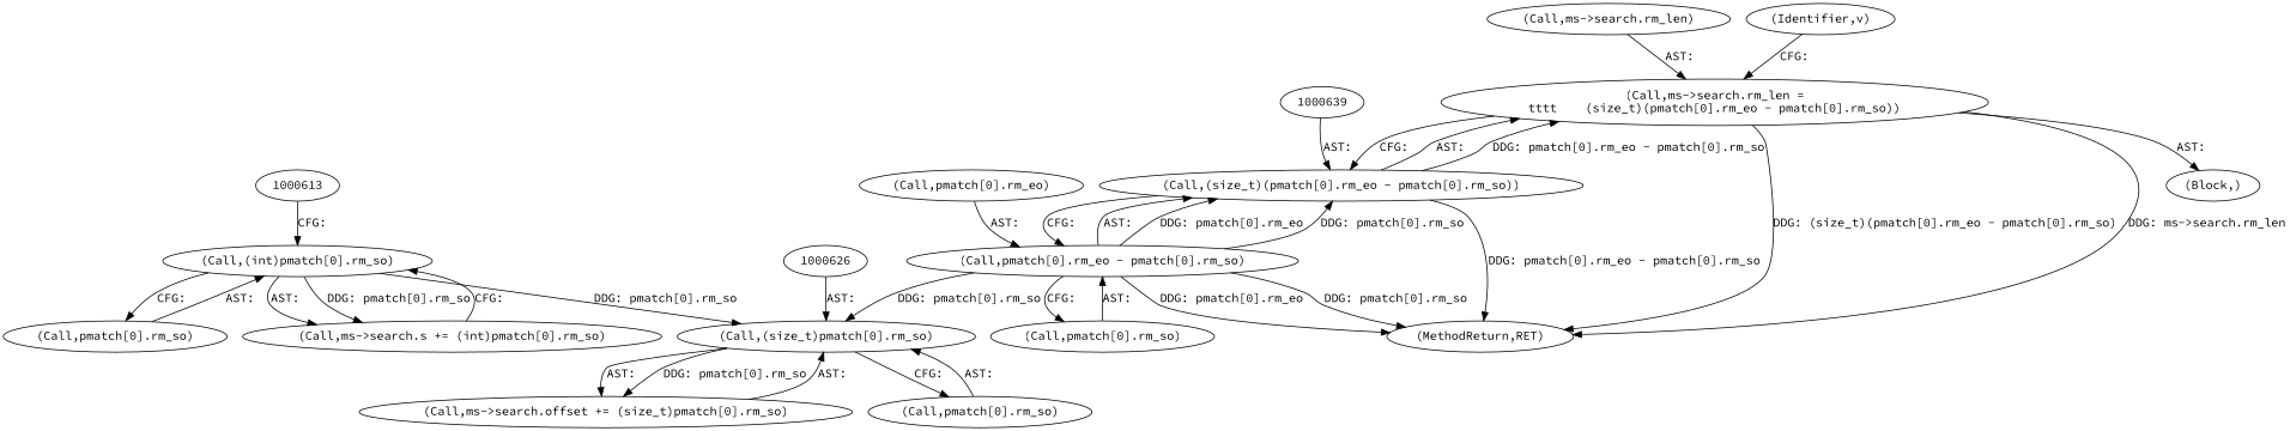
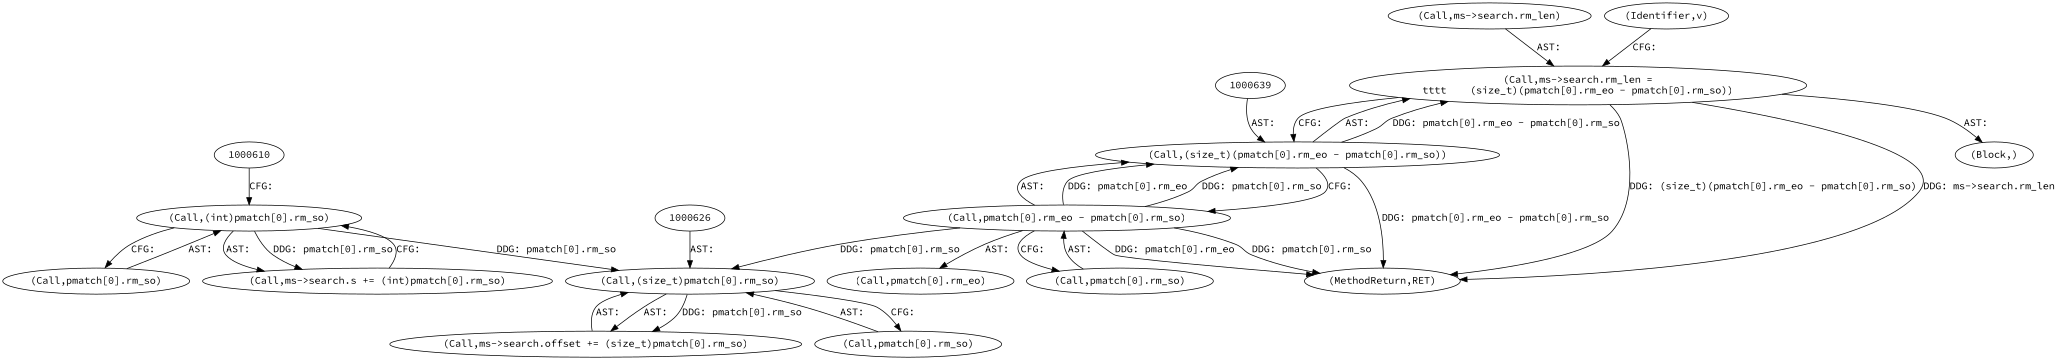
  digraph {
    fontname="Source Code Pro"
    node [fontname="Source Code Pro"]
    edge [fontname="Source Code Pro"]
    n1 [label="(Call,ms->search.rm_len =\n\t\t\t\t    (size_t)(pmatch[0].rm_eo - pmatch[0].rm_so))"]
    n2 [label="(Call,(size_t)(pmatch[0].rm_eo - pmatch[0].rm_so))"]
    n3 [label="(MethodReturn,RET)"]
    n4 [label="(Block,)"]
    n5 [label="(Call,pmatch[0].rm_eo - pmatch[0].rm_so)"]
    n6 [label="(Call,pmatch[0].rm_so)"]
    n7 [label="(Call,(size_t)pmatch[0].rm_so)"]
    n8 [label="(Call,ms->search.offset += (size_t)pmatch[0].rm_so)"]
    n9 [label="(Call,pmatch[0].rm_so)"]
    n10 [label="(Call,(int)pmatch[0].rm_so)"]
    n11 [label="(Call,pmatch[0].rm_so)"]
    n12 [label="(Call,ms->search.s += (int)pmatch[0].rm_so)"]
    n13 [label="(Call,ms->search.rm_len)"]
    n14 [label="(Identifier,v)"]
    n15 [label="(Call,pmatch[0].rm_eo)"]
    1000639
    1000626
-   1000613
+   1000613 [label=1000610]
    n1 -> n2 [label="CFG: "]
    n1 -> n3 [label="DDG: (size_t)(pmatch[0].rm_eo - pmatch[0].rm_so)"]
    n1 -> n3 [label="DDG: ms->search.rm_len"]
    n1 -> n4 [label="AST: "]
    n2 -> n1 [label="AST: "]
    n2 -> n1 [label="DDG: pmatch[0].rm_eo - pmatch[0].rm_so"]
    n2 -> n3 [label="DDG: pmatch[0].rm_eo - pmatch[0].rm_so"]
    n2 -> n5 [label="CFG: "]
    n5 -> n2 [label="AST: "]
    n5 -> n2 [label="DDG: pmatch[0].rm_eo"]
    n5 -> n2 [label="DDG: pmatch[0].rm_so"]
    n5 -> n3 [label="DDG: pmatch[0].rm_eo"]
    n5 -> n3 [label="DDG: pmatch[0].rm_so"]
    n5 -> n6 [label="CFG: "]
    n5 -> n7 [label="DDG: pmatch[0].rm_so"]
    n6 -> n5 [label="AST: "]
    n7 -> n8 [label="AST: "]
    n7 -> n8 [label="DDG: pmatch[0].rm_so"]
    n7 -> n9 [label="CFG: "]
    n8 -> n7 [label="AST: "]
    n9 -> n7 [label="AST: "]
    n10 -> n7 [label="DDG: pmatch[0].rm_so"]
    n10 -> n11 [label="CFG: "]
    n10 -> n12 [label="AST: "]
    n10 -> n12 [label="DDG: pmatch[0].rm_so"]
    n11 -> n10 [label="AST: "]
    n12 -> n10 [label="CFG: "]
    n13 -> n1 [label="AST: "]
    n14 -> n1 [label="CFG: "]
-   n15 -> n5 [label="AST: "]
+   n5 -> n15 [label="AST: "]
    1000639 -> n2 [label="AST: "]
    1000626 -> n7 [label="AST: "]
    1000613 -> n10 [label="CFG: "]
  }
